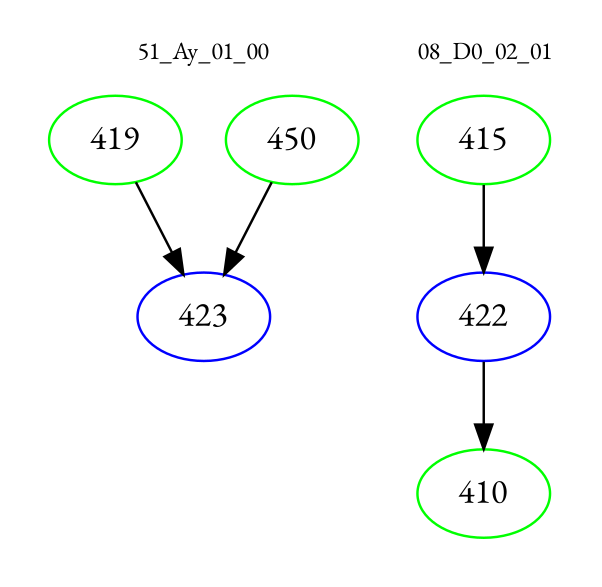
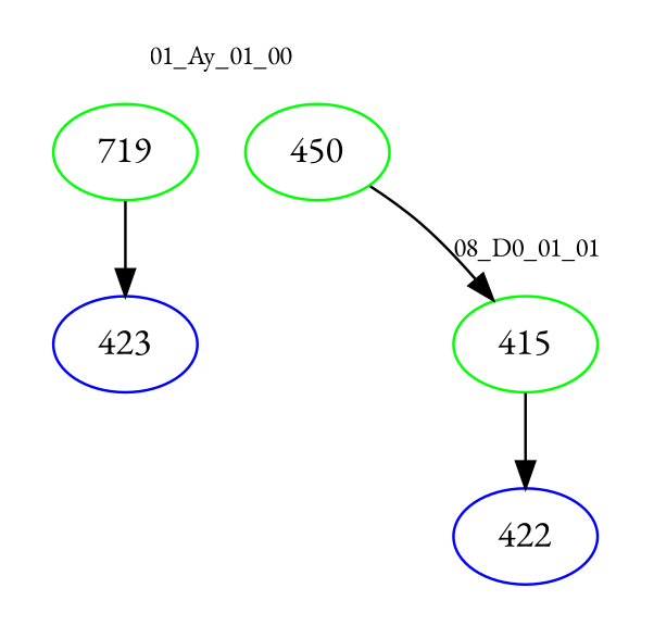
  digraph {
    fontname="EB Garamond"
    node [color=green fontname="EB Garamond"]
    edge [color=black fontname="EB Garamond"]
    n1 [label=450]
    n2 [color=blue label=423]
-   n3 [label=419]
+   n3 [label=719]
    n4 [label=415]
    n5 [color=blue label=422]
-   n6 [label=410]
    subgraph cluster_1 {
      color=white
      fontsize=10
-     label="51_Ay_01_00"
+     label="01_Ay_01_00"
      n1
      n2
      n3
    }
    subgraph cluster_2 {
      color=white
      fontsize=10
-     label="08_D0_02_01"
+     label="08_D0_01_01"
      n4
      n5
-     n6
    }
-   n1 -> n2
+   n1 -> n4
    n3 -> n2
    n4 -> n5
-   n5 -> n6
  }
